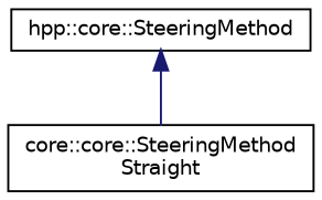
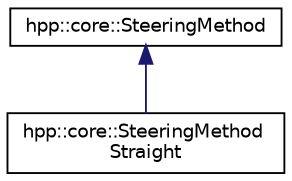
  digraph {
    rankdir=TB
    node [color=black fillcolor=white fontname=Helvetica fontsize=10 shape=record style=filled]
    n1 [height=0.2 label="hpp::core::SteeringMethod" width=0.4]
-   n2 [height=0.2 label="core::core::SteeringMethod\lStraight" width=0.4]
+   n2 [height=0.2 label="hpp::core::SteeringMethod\lStraight" width=0.4]
    n1 -> n2 [color=midnightblue dir=back fontname=Helvetica fontsize=10 labelfontname=Helvetica labelfontsize=10 style=solid]
  }
